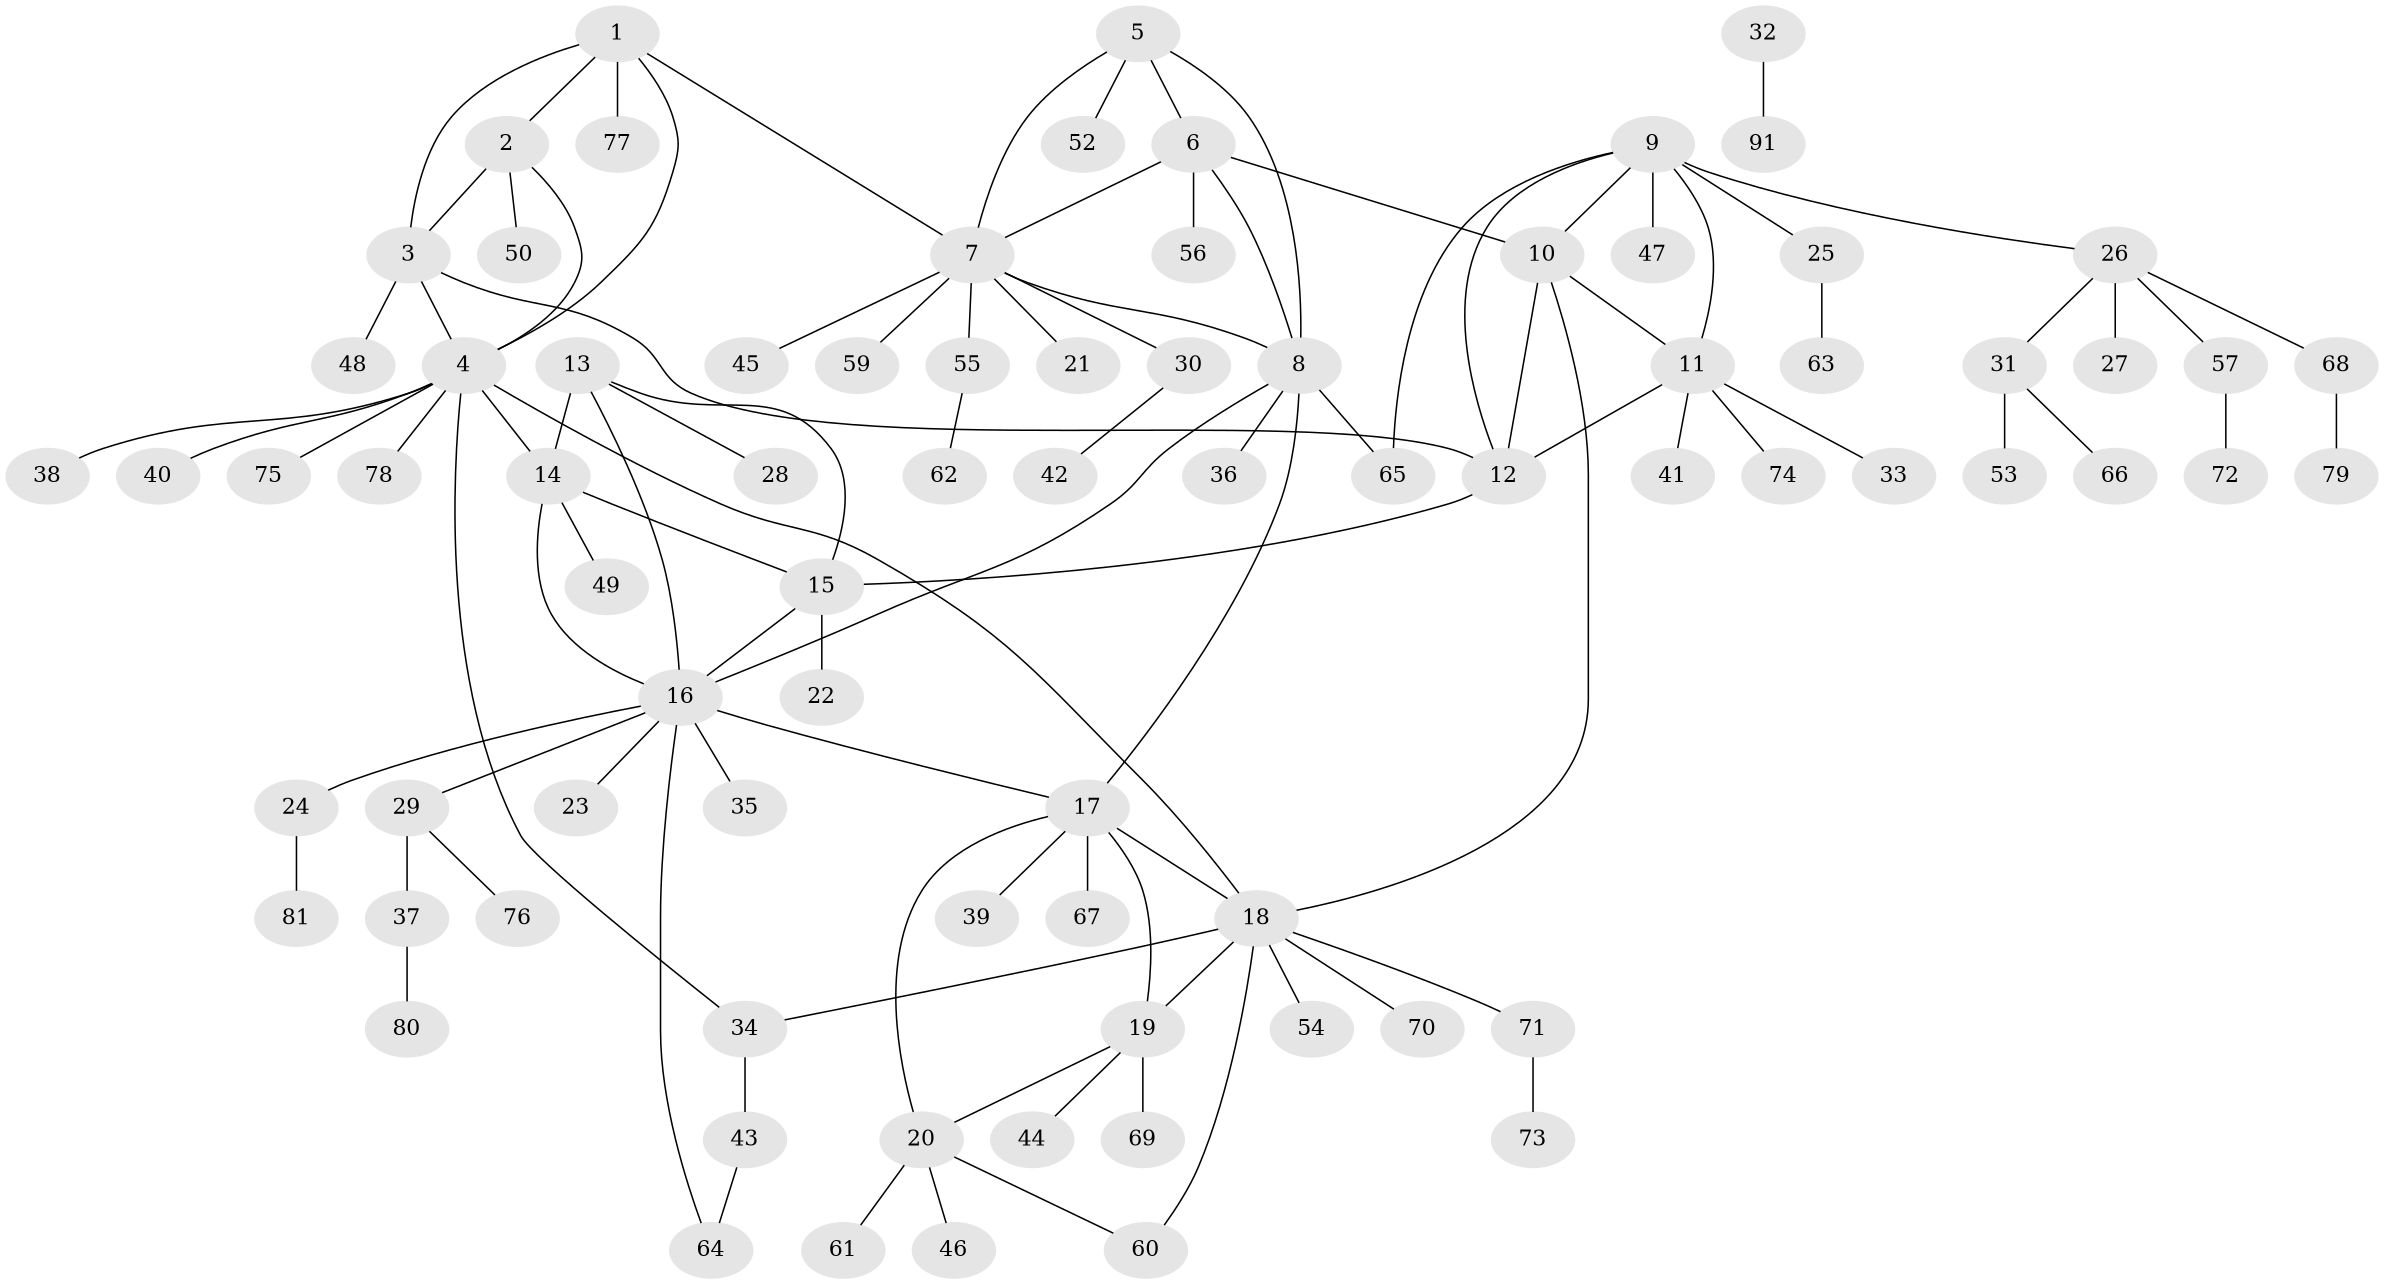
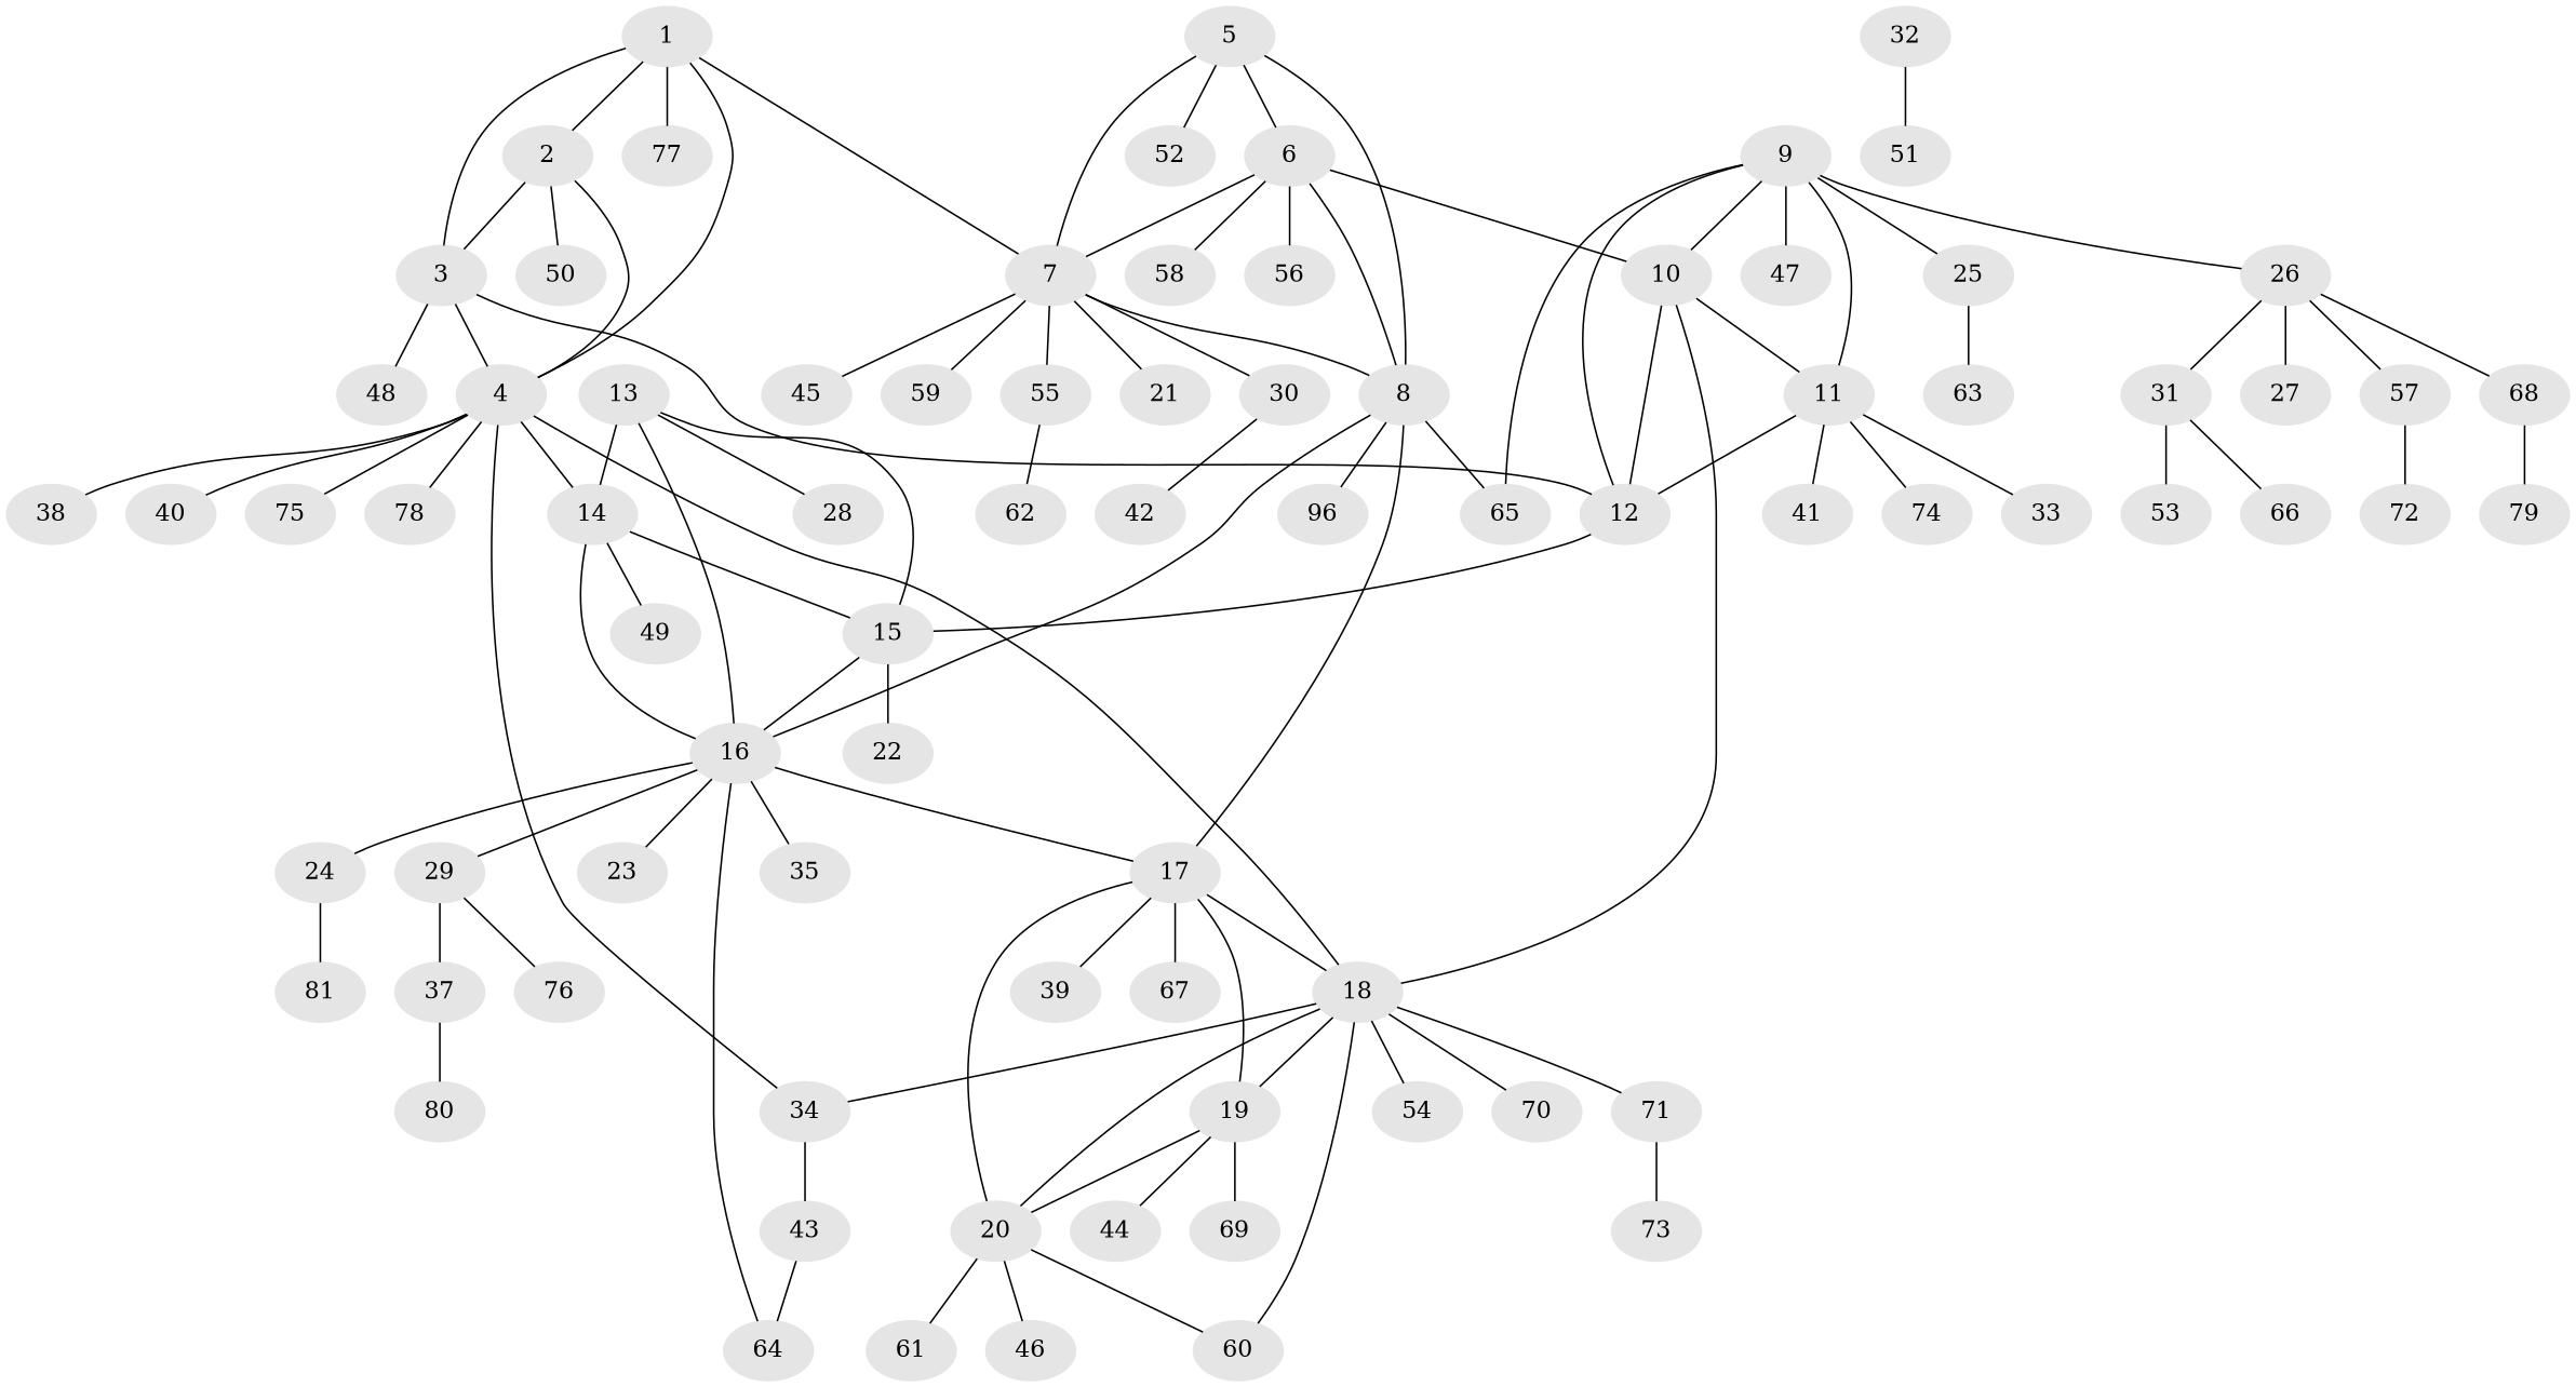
  graph {
    node [color=gray90 style=filled]
    1
    2
    3
    4
    7
    77
    50
    12
    48
    14
    18
    34
    38
    40
    75
    78
    8
    21
    30
    45
    55
    59
    15
    16
    49
    19
    20
    54
    70
    71
    60
    43
    5
    6
    52
    10
    56
+   58
    17
-   36
+   36 [label=96]
    65
    11
    42
    62
    23
    24
    29
    35
    64
    39
    67
    9
    25
    26
    47
    33
    41
    74
    63
    27
    31
    57
    68
    22
    13
    28
    81
    37
    76
    44
    69
    46
    61
    32
-   51 [label=91]
+   51
    73
    53
    66
    72
    79
    80
    1 -- 2
    1 -- 3
    1 -- 4
    1 -- 7
    1 -- 77
    2 -- 3
    2 -- 4
    2 -- 50
    3 -- 4
    3 -- 12
    3 -- 48
    4 -- 14
    4 -- 18
    4 -- 34
    4 -- 38
    4 -- 40
    4 -- 75
    4 -- 78
    7 -- 8
    7 -- 21
    7 -- 30
    7 -- 45
    7 -- 55
    7 -- 59
    12 -- 15
    14 -- 15
    14 -- 16
    14 -- 49
    18 -- 34
    18 -- 19
+   18 -- 20
    18 -- 54
    18 -- 70
    18 -- 71
    18 -- 60
    34 -- 43
    8 -- 16
    8 -- 17
    8 -- 36
    8 -- 65
    30 -- 42
    55 -- 62
    15 -- 16
    15 -- 22
    16 -- 17
    16 -- 23
    16 -- 24
    16 -- 29
    16 -- 35
    16 -- 64
    19 -- 20
    19 -- 44
    19 -- 69
    20 -- 60
    20 -- 46
    20 -- 61
    71 -- 73
    43 -- 64
    5 -- 7
    5 -- 8
    5 -- 6
    5 -- 52
    6 -- 7
    6 -- 8
    6 -- 10
    6 -- 56
+   6 -- 58
    10 -- 12
    10 -- 18
    10 -- 11
    17 -- 18
    17 -- 19
    17 -- 20
    17 -- 39
    17 -- 67
    11 -- 12
    11 -- 33
    11 -- 41
    11 -- 74
    24 -- 81
    29 -- 37
    29 -- 76
    9 -- 12
    9 -- 10
    9 -- 65
    9 -- 11
    9 -- 25
    9 -- 26
    9 -- 47
    25 -- 63
    26 -- 27
    26 -- 31
    26 -- 57
    26 -- 68
    31 -- 53
    31 -- 66
    57 -- 72
    68 -- 79
    13 -- 14
    13 -- 15
    13 -- 16
    13 -- 28
    37 -- 80
    32 -- 51
  }
